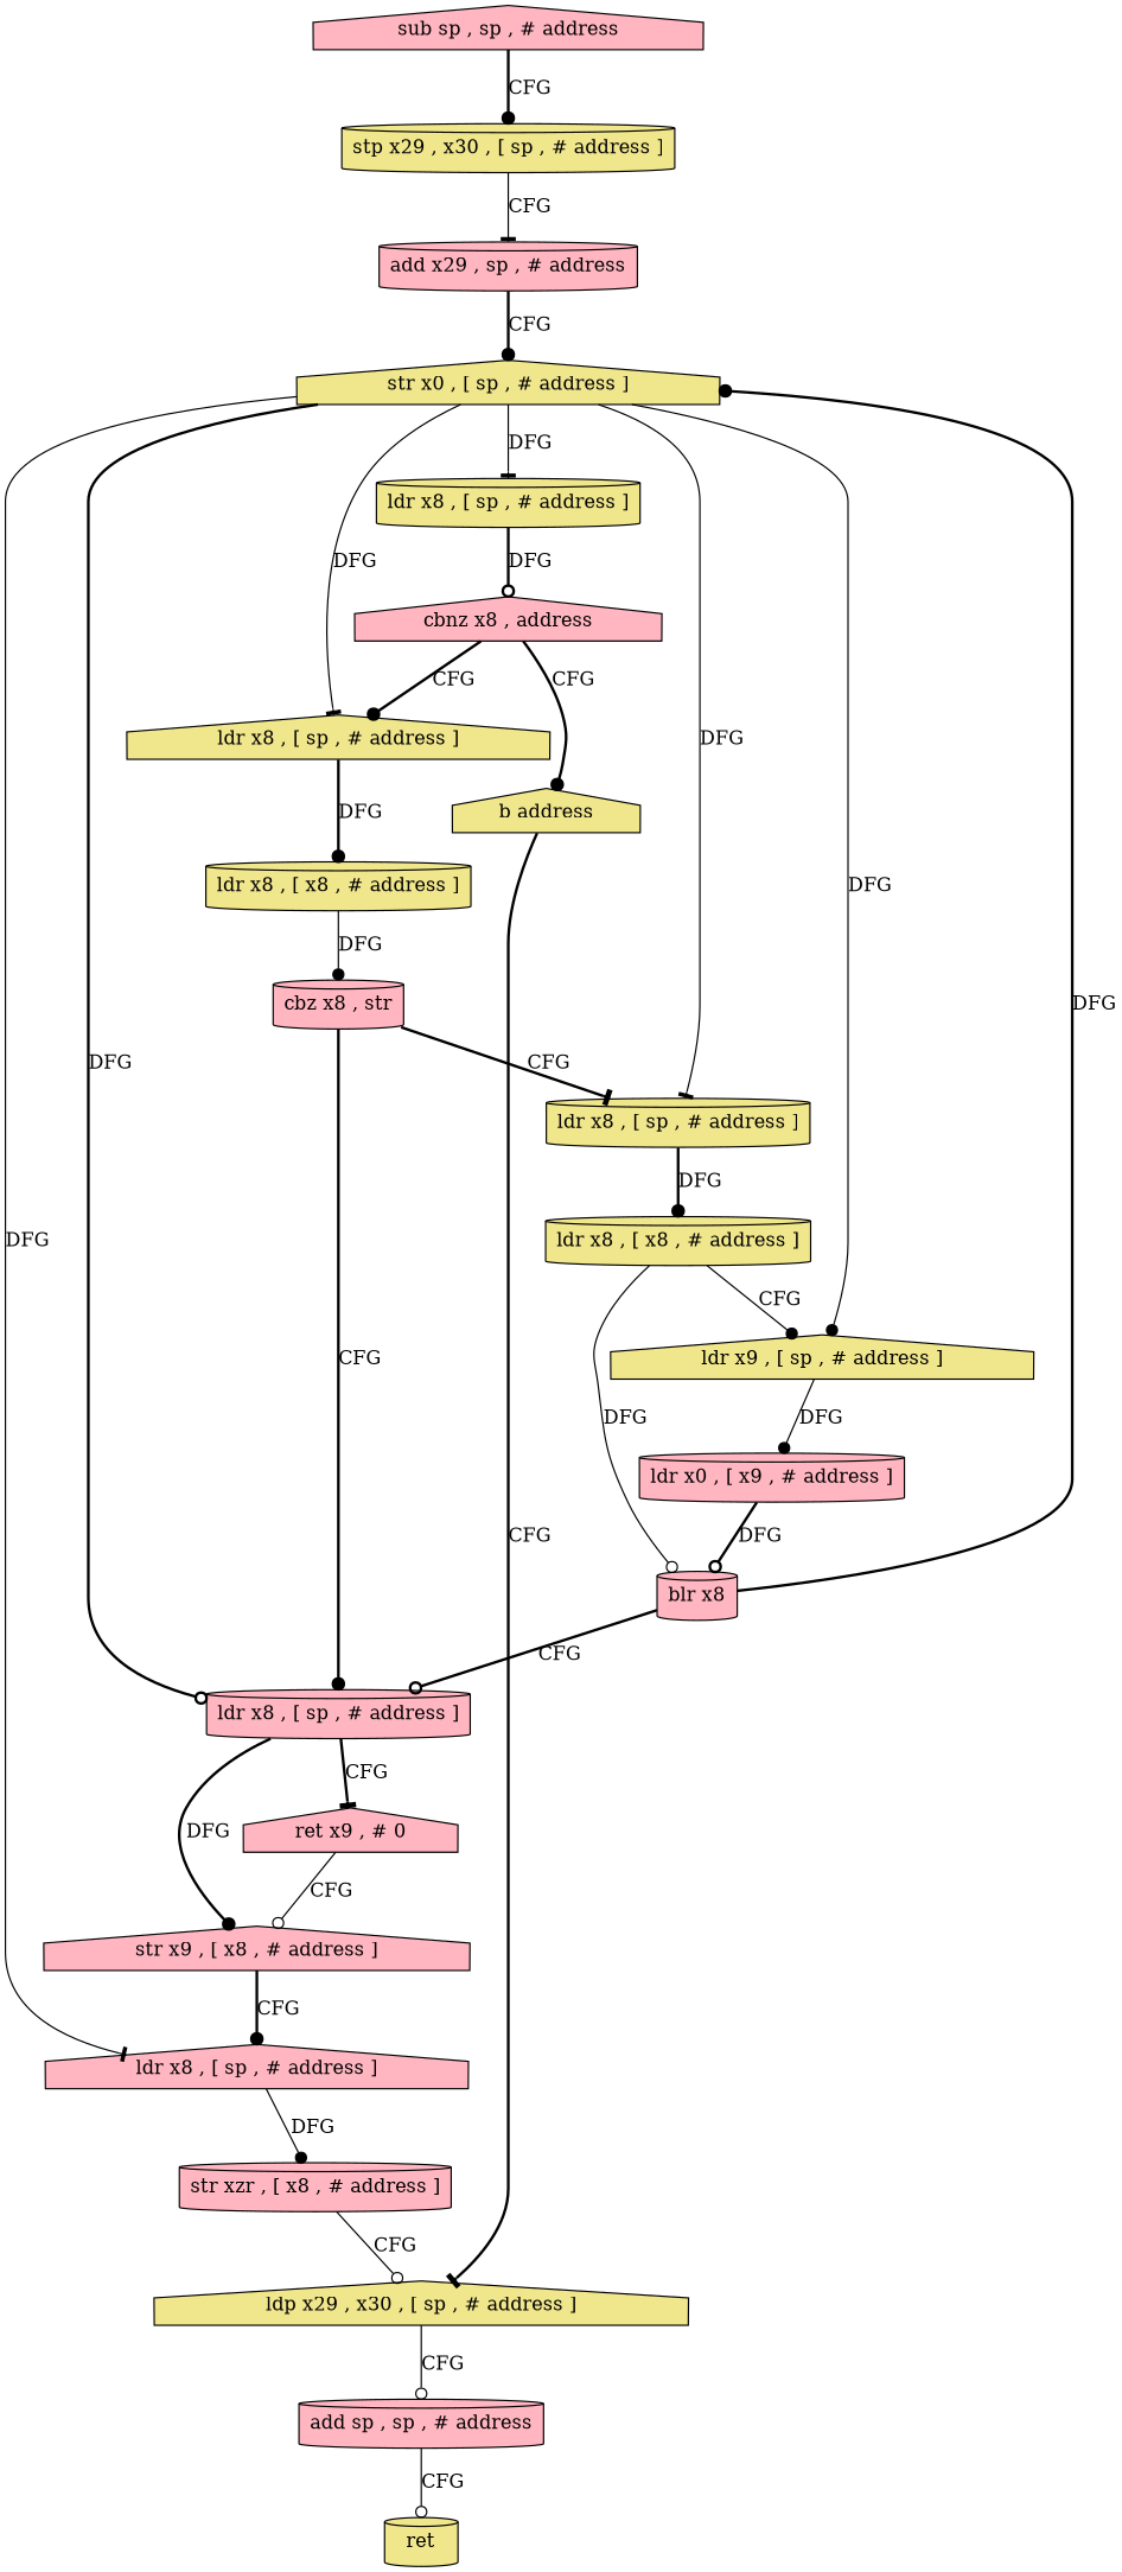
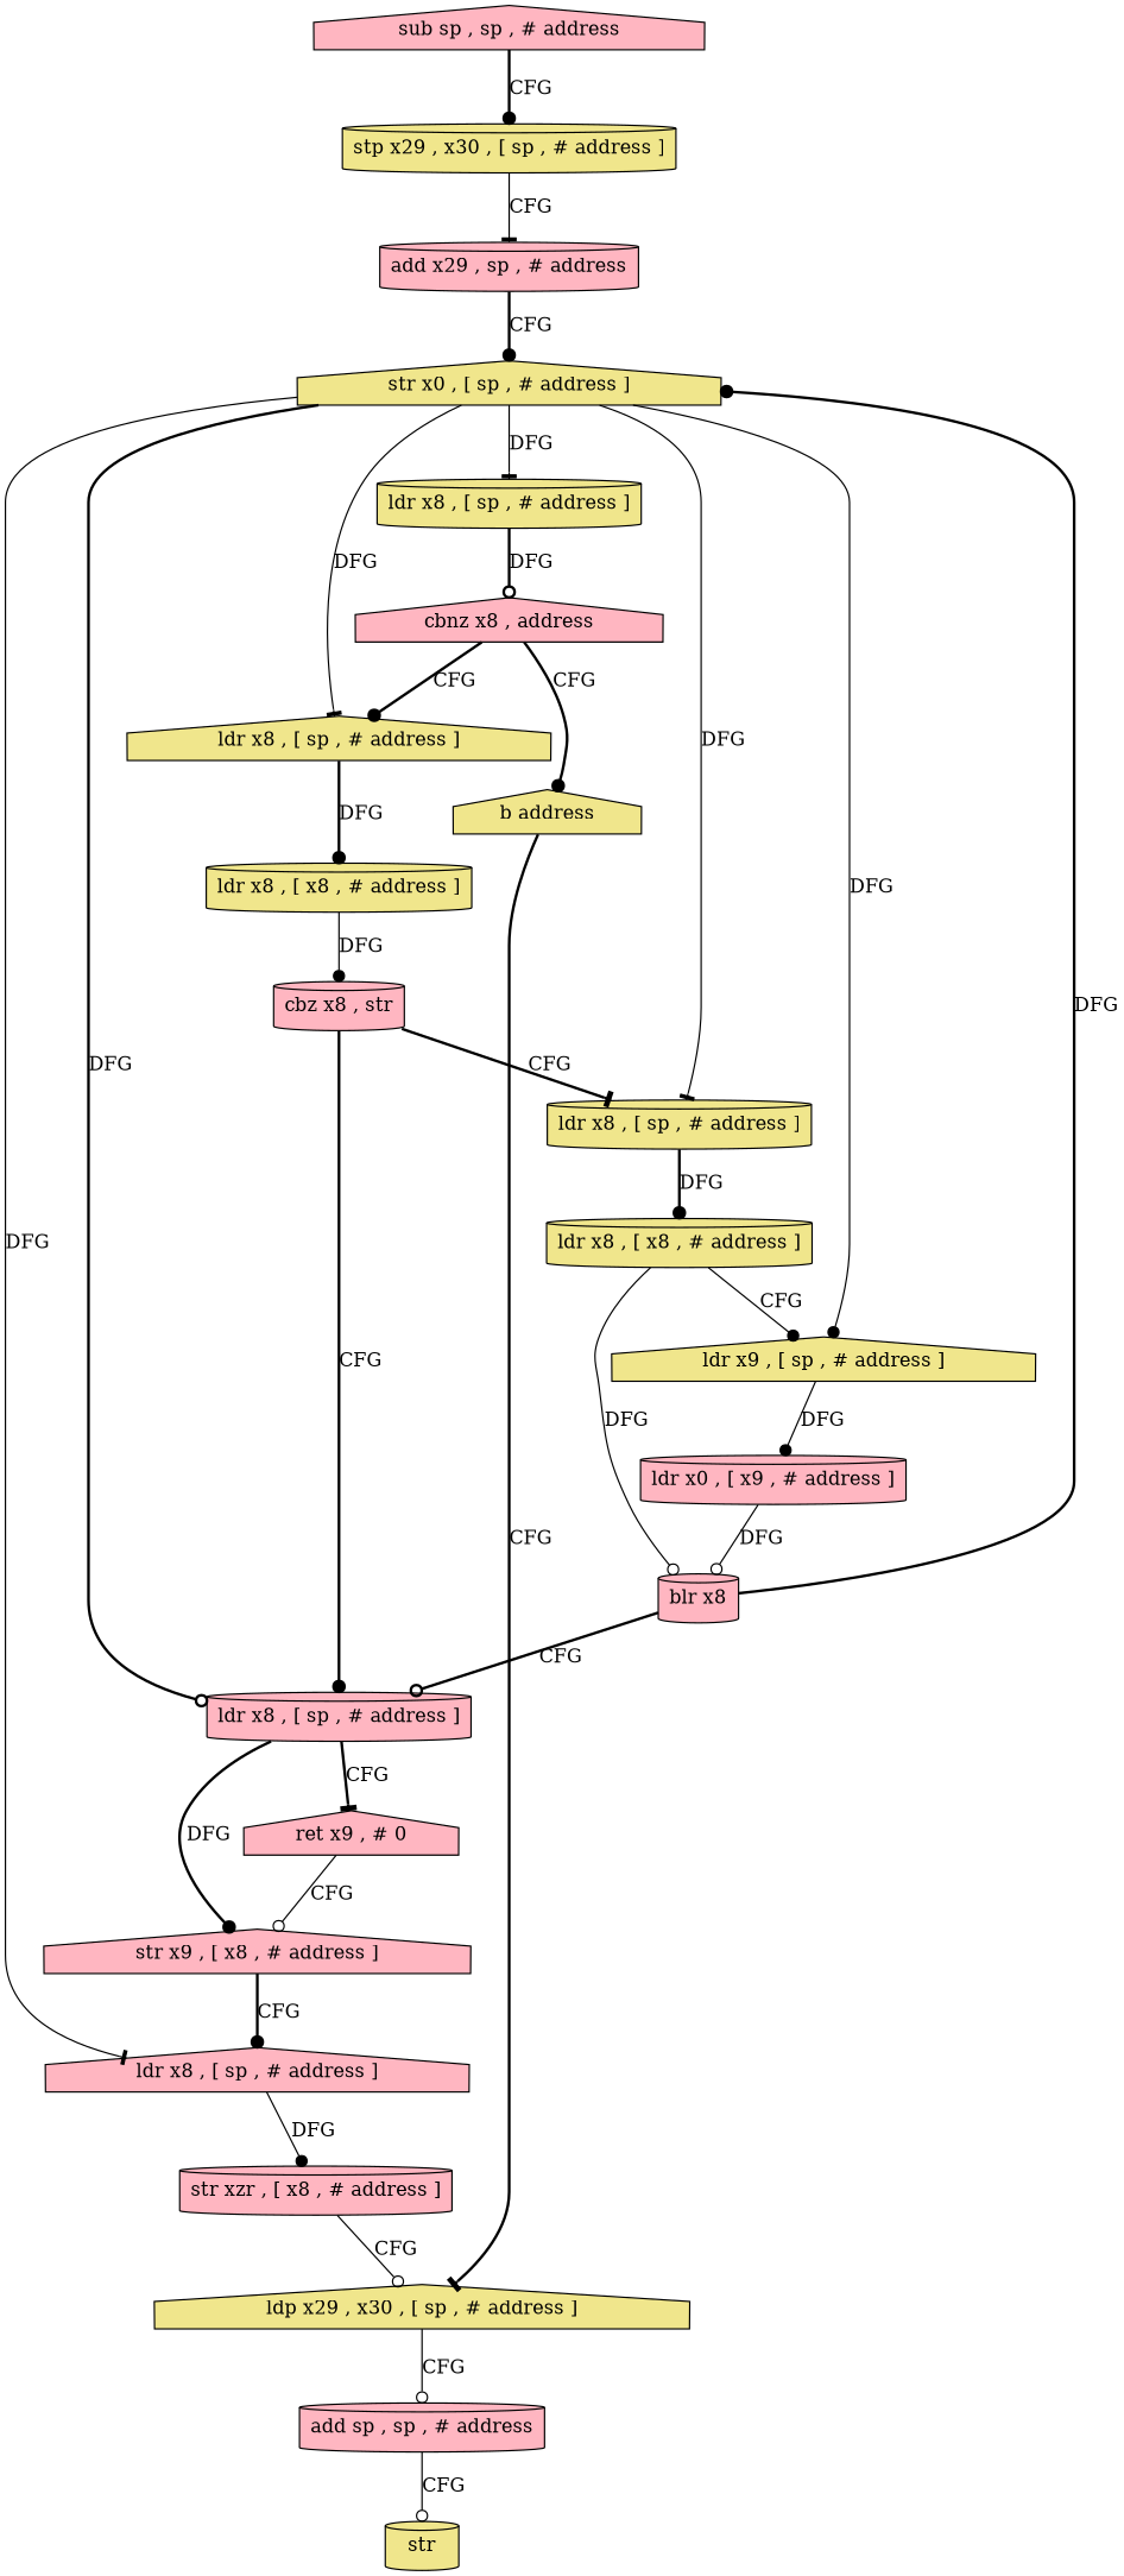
  digraph {
    node [fillcolor=lightpink shape=cylinder style=filled]
    edge [arrowhead=dot style=bold]
    n1 [label="sub sp , sp , # address" shape=house]
    n2 [fillcolor=khaki label="stp x29 , x30 , [ sp , # address ]"]
    n3 [label="add x29 , sp , # address"]
    n4 [fillcolor=khaki label="str x0 , [ sp , # address ]" shape=house]
    n5 [fillcolor=khaki label="ldr x8 , [ sp , # address ]"]
    n6 [fillcolor=khaki label="ldr x8 , [ sp , # address ]" shape=house]
    n7 [label="ldr x8 , [ sp , # address ]"]
    n8 [fillcolor=khaki label="ldr x8 , [ sp , # address ]"]
    n9 [label="ldr x8 , [ sp , # address ]" shape=house]
    n10 [fillcolor=khaki label="ldr x9 , [ sp , # address ]" shape=house]
    n11 [label="cbnz x8 , address" shape=house]
    n12 [fillcolor=khaki label="ldr x8 , [ x8 , # address ]"]
    n13 [label="ret x9 , # 0" shape=house]
    n14 [label="str x9 , [ x8 , # address ]" shape=house]
    n15 [fillcolor=khaki label="ldr x8 , [ x8 , # address ]"]
    n16 [label="str xzr , [ x8 , # address ]"]
    n17 [label="ldr x0 , [ x9 , # address ]"]
    n18 [fillcolor=khaki label="b address" shape=house]
    n19 [fillcolor=khaki label="ldp x29 , x30 , [ sp , # address ]" shape=house]
    n20 [label="cbz x8 , str"]
    n21 [label="add sp , sp , # address"]
    n22 [label="blr x8"]
-   n23 [fillcolor=khaki label=ret]
+   n23 [fillcolor=khaki label=str]
    n1 -> n2 [label=CFG]
    n2 -> n3 [arrowhead=tee label=CFG style=solid]
    n3 -> n4 [label=CFG]
    n4 -> n5 [arrowhead=tee label=DFG style=solid]
    n4 -> n6 [arrowhead=tee label=DFG style=solid]
    n4 -> n7 [arrowhead=odot label=DFG]
    n4 -> n8 [arrowhead=tee label=DFG style=solid]
    n4 -> n9 [arrowhead=tee label=DFG style=solid]
    n4 -> n10 [label=DFG style=solid]
    n5 -> n11 [arrowhead=odot label=DFG]
    n6 -> n12 [label=DFG]
    n7 -> n13 [arrowhead=tee label=CFG]
    n7 -> n14 [label=DFG]
    n8 -> n15 [label=DFG]
    n9 -> n16 [label=DFG style=solid]
    n10 -> n17 [label=DFG style=solid]
    n11 -> n6 [label=CFG]
    n11 -> n18 [label=CFG]
    n12 -> n20 [label=DFG style=solid]
    n13 -> n14 [arrowhead=odot label=CFG style=solid]
    n14 -> n9 [label=CFG]
    n15 -> n10 [label=CFG style=solid]
    n15 -> n22 [arrowhead=odot label=DFG style=solid]
    n16 -> n19 [arrowhead=odot label=CFG style=solid]
-   n17 -> n22 [arrowhead=odot label=DFG]
+   n17 -> n22 [arrowhead=odot label=DFG style=solid]
    n18 -> n19 [arrowhead=tee label=CFG]
    n19 -> n21 [arrowhead=odot label=CFG style=solid]
    n20 -> n7 [label=CFG]
    n20 -> n8 [arrowhead=tee label=CFG]
    n21 -> n23 [arrowhead=odot label=CFG style=solid]
    n22 -> n4 [label=DFG]
    n22 -> n7 [arrowhead=odot label=CFG]
  }
